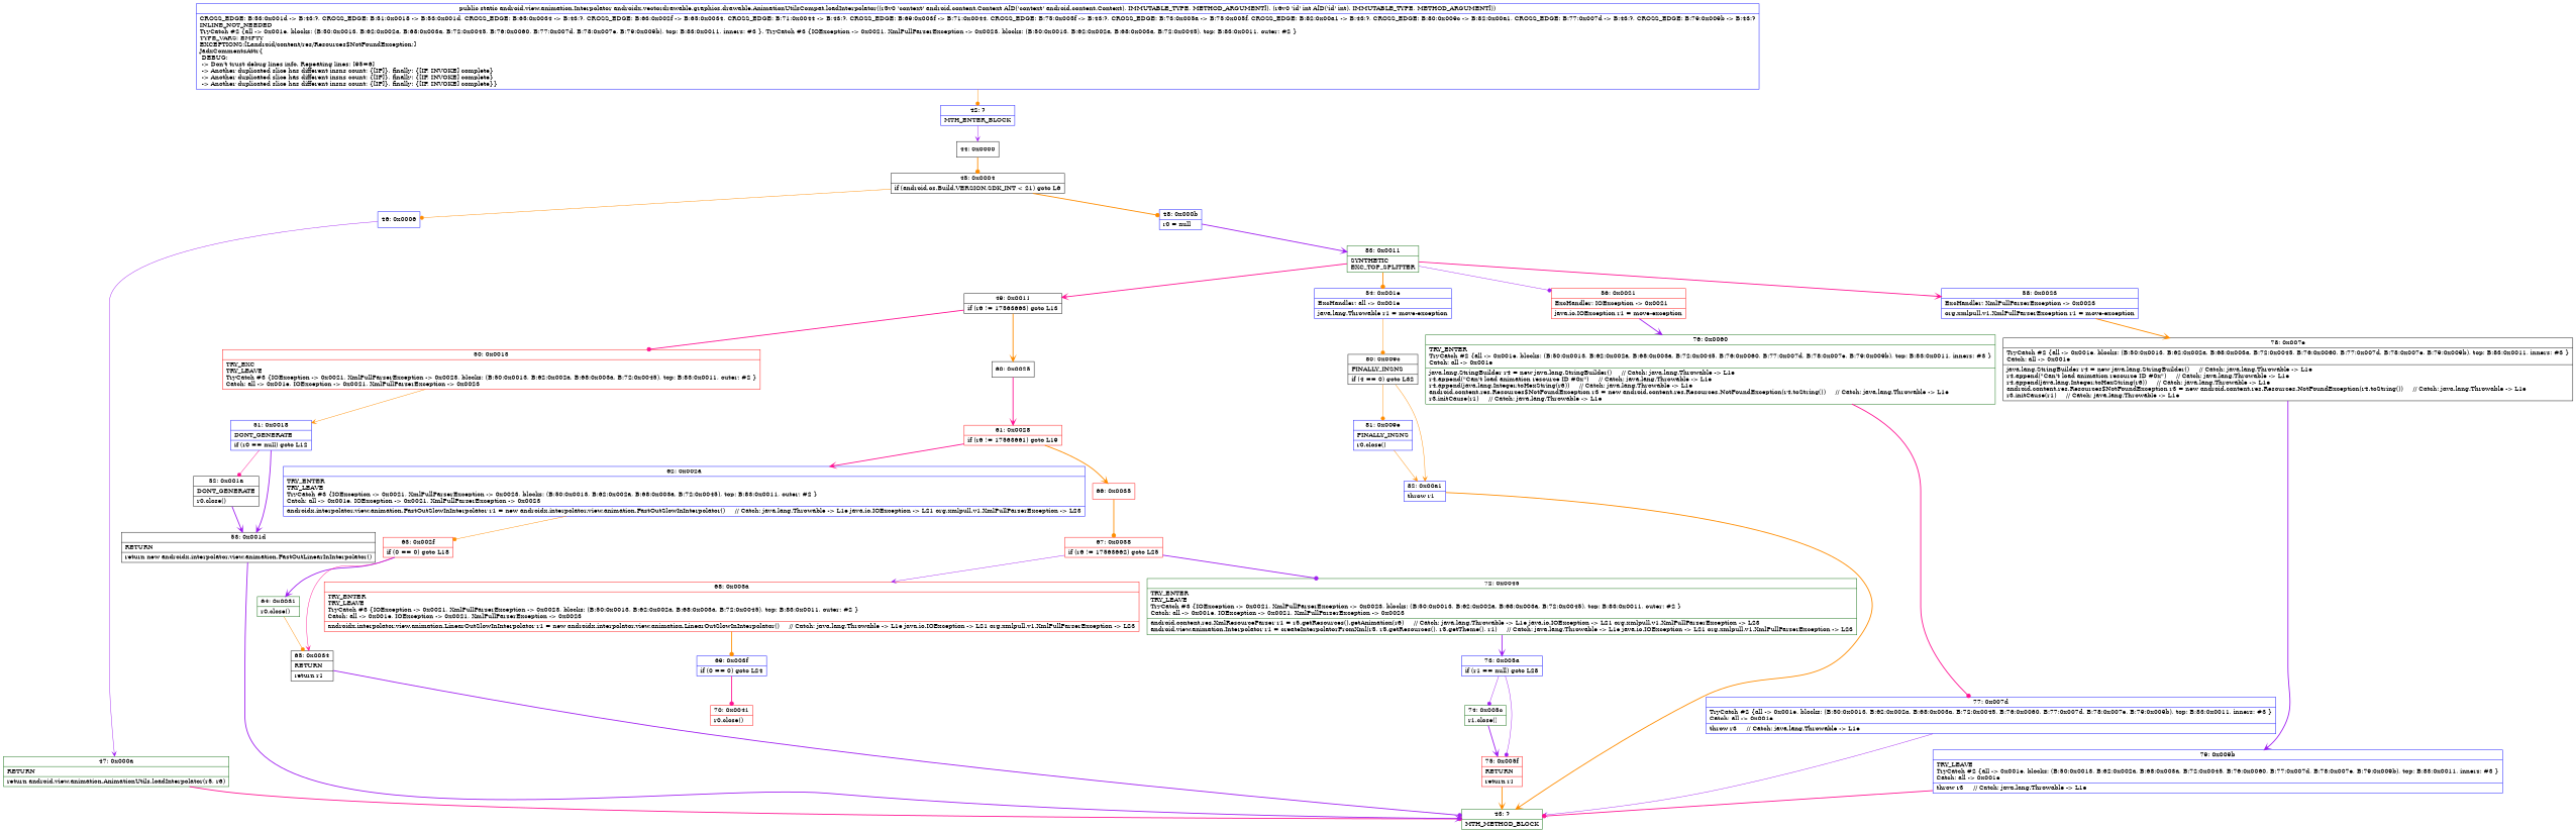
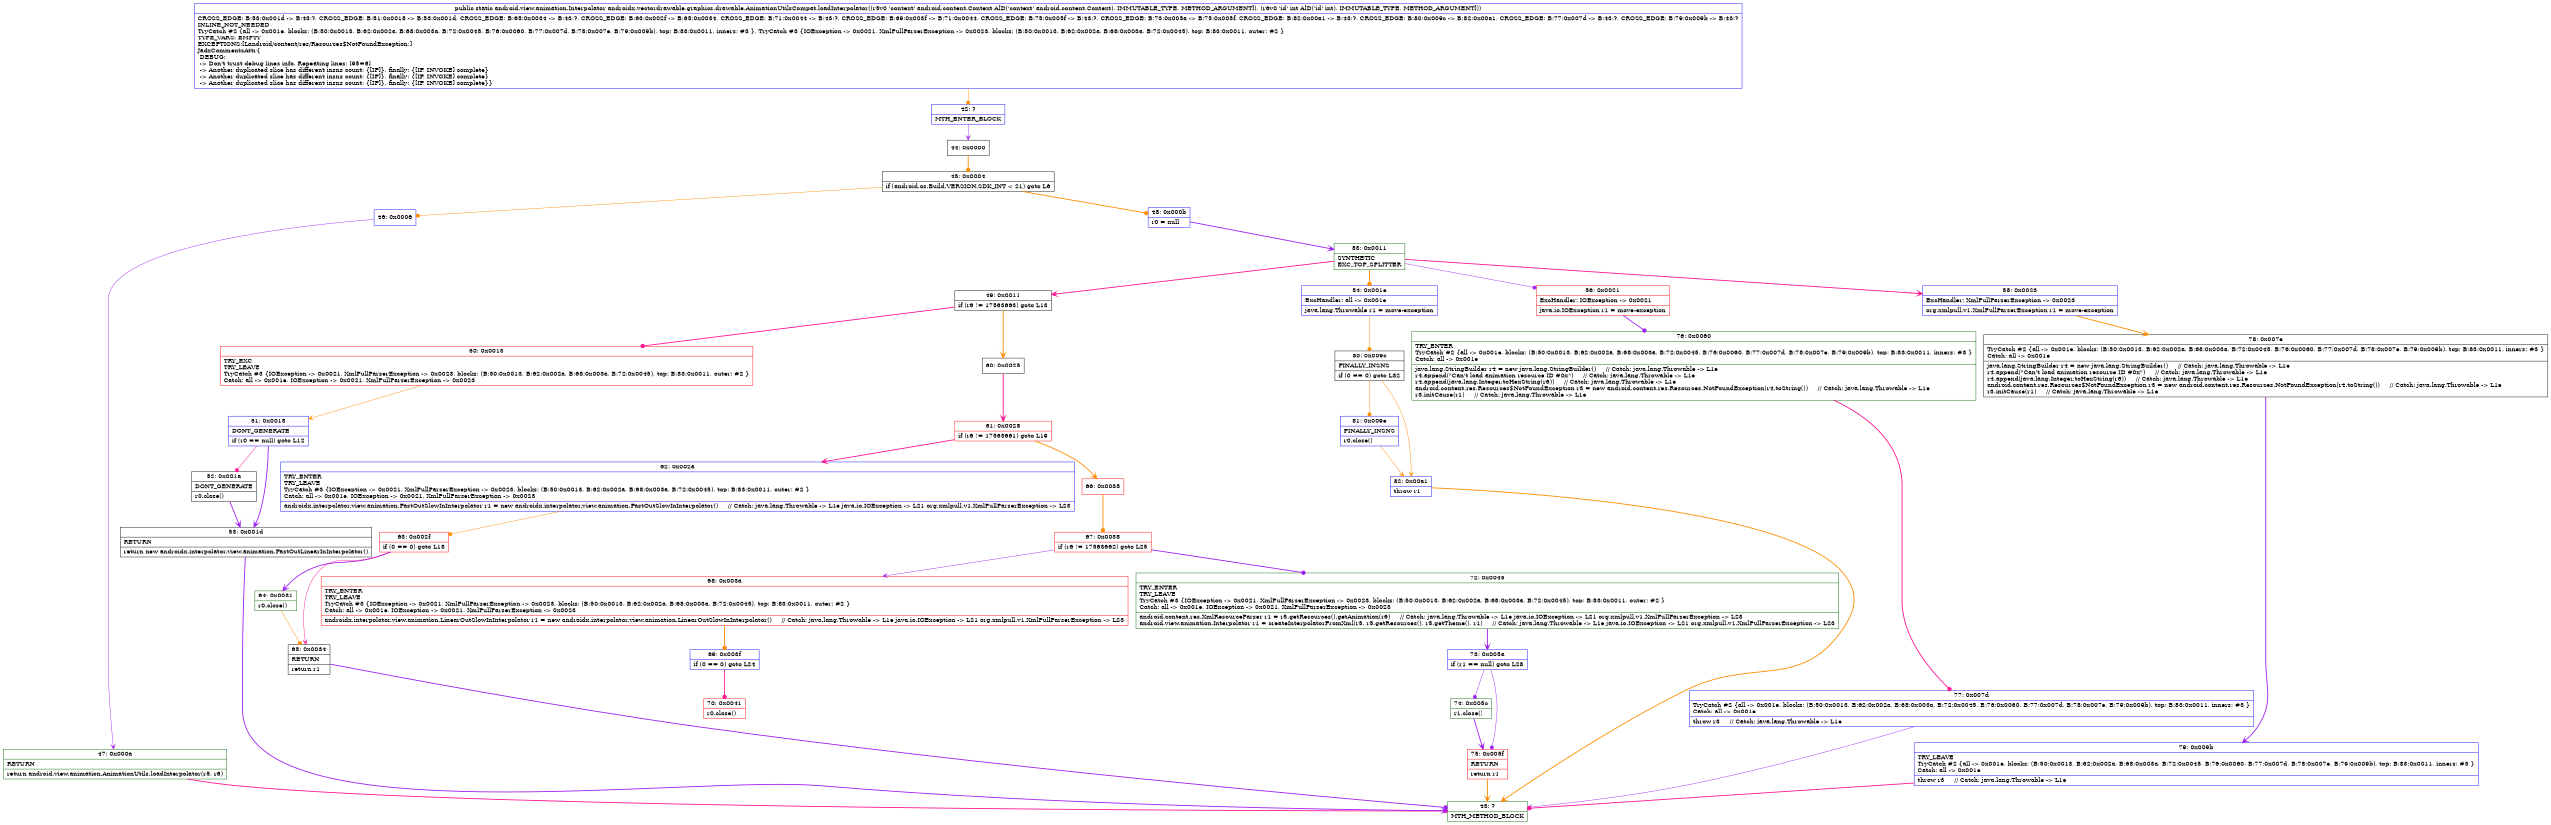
  digraph {
    node [color=blue shape=record]
    edge [arrowhead=vee color=darkorange style=bold]
    n1 [label="{42\:\ ?|MTH_ENTER_BLOCK\l}"]
    n2 [color=black label="{44\:\ 0x0000}"]
    n3 [color=black label="{45\:\ 0x0004|if (android.os.Build.VERSION.SDK_INT \< 21) goto L6\l}"]
    n4 [label="{46\:\ 0x0006}"]
    n5 [label="{48\:\ 0x000b|r0 = null\l}"]
    n6 [color=darkgreen label="{47\:\ 0x000a|RETURN\l|return android.view.animation.AnimationUtils.loadInterpolator(r5, r6)\l}"]
    n7 [color=darkgreen label="{83\:\ 0x0011|SYNTHETIC\lEXC_TOP_SPLITTER\l}"]
    n8 [color=darkgreen label="{43\:\ ?|MTH_METHOD_BLOCK\l}"]
    n9 [color=black label="{49\:\ 0x0011|if (r6 != 17563663) goto L13\l}"]
    n10 [label="{54\:\ 0x001e|ExcHandler: all \-\> 0x001e\l|java.lang.Throwable r1 = move\-exception\l}"]
    n11 [color=red label="{56\:\ 0x0021|ExcHandler: IOException \-\> 0x0021\l|java.io.IOException r1 = move\-exception\l}"]
    n12 [label="{58\:\ 0x0023|ExcHandler: XmlPullParserException \-\> 0x0023\l|org.xmlpull.v1.XmlPullParserException r1 = move\-exception\l}"]
    n13 [color=red label="{50\:\ 0x0013|TRY_EXC\lTRY_LEAVE\lTryCatch #3 \{IOException \-\> 0x0021, XmlPullParserException \-\> 0x0023, blocks: (B:50:0x0013, B:62:0x002a, B:68:0x003a, B:72:0x0045), top: B:83:0x0011, outer: #2 \}\lCatch: all \-\> 0x001e, IOException \-\> 0x0021, XmlPullParserException \-\> 0x0023\l}"]
    n14 [color=black label="{60\:\ 0x0025}"]
-   n15 [color=black label="{80\:\ 0x009c|FINALLY_INSNS\l|if (4 == 0) goto L32\l}"]
+   n15 [color=black label="{80\:\ 0x009c|FINALLY_INSNS\l|if (0 == 0) goto L32\l}"]
    n16 [color=darkgreen label="{76\:\ 0x0060|TRY_ENTER\lTryCatch #2 \{all \-\> 0x001e, blocks: (B:50:0x0013, B:62:0x002a, B:68:0x003a, B:72:0x0045, B:76:0x0060, B:77:0x007d, B:78:0x007e, B:79:0x009b), top: B:83:0x0011, inners: #3 \}\lCatch: all \-\> 0x001e\l|java.lang.StringBuilder r4 = new java.lang.StringBuilder()     \/\/ Catch: java.lang.Throwable \-\> L1e\lr4.append(\"Can't load animation resource ID #0x\")     \/\/ Catch: java.lang.Throwable \-\> L1e\lr4.append(java.lang.Integer.toHexString(r6))     \/\/ Catch: java.lang.Throwable \-\> L1e\landroid.content.res.Resources$NotFoundException r3 = new android.content.res.Resources.NotFoundException(r4.toString())     \/\/ Catch: java.lang.Throwable \-\> L1e\lr3.initCause(r1)     \/\/ Catch: java.lang.Throwable \-\> L1e\l}"]
    n17 [color=black label="{78\:\ 0x007e|TryCatch #2 \{all \-\> 0x001e, blocks: (B:50:0x0013, B:62:0x002a, B:68:0x003a, B:72:0x0045, B:76:0x0060, B:77:0x007d, B:78:0x007e, B:79:0x009b), top: B:83:0x0011, inners: #3 \}\lCatch: all \-\> 0x001e\l|java.lang.StringBuilder r4 = new java.lang.StringBuilder()     \/\/ Catch: java.lang.Throwable \-\> L1e\lr4.append(\"Can't load animation resource ID #0x\")     \/\/ Catch: java.lang.Throwable \-\> L1e\lr4.append(java.lang.Integer.toHexString(r6))     \/\/ Catch: java.lang.Throwable \-\> L1e\landroid.content.res.Resources$NotFoundException r3 = new android.content.res.Resources.NotFoundException(r4.toString())     \/\/ Catch: java.lang.Throwable \-\> L1e\lr3.initCause(r1)     \/\/ Catch: java.lang.Throwable \-\> L1e\l}"]
    n18 [label="{51\:\ 0x0018|DONT_GENERATE\l|if (r0 == null) goto L12\l}"]
    n19 [color=red label="{61\:\ 0x0028|if (r6 != 17563661) goto L19\l}"]
    n20 [color=black label="{52\:\ 0x001a|DONT_GENERATE\l|r0.close()\l}"]
    n21 [color=black label="{53\:\ 0x001d|RETURN\l|return new androidx.interpolator.view.animation.FastOutLinearInInterpolator()\l}"]
    n22 [label="{62\:\ 0x002a|TRY_ENTER\lTRY_LEAVE\lTryCatch #3 \{IOException \-\> 0x0021, XmlPullParserException \-\> 0x0023, blocks: (B:50:0x0013, B:62:0x002a, B:68:0x003a, B:72:0x0045), top: B:83:0x0011, outer: #2 \}\lCatch: all \-\> 0x001e, IOException \-\> 0x0021, XmlPullParserException \-\> 0x0023\l|androidx.interpolator.view.animation.FastOutSlowInInterpolator r1 = new androidx.interpolator.view.animation.FastOutSlowInInterpolator()     \/\/ Catch: java.lang.Throwable \-\> L1e java.io.IOException \-\> L21 org.xmlpull.v1.XmlPullParserException \-\> L23\l}"]
    n23 [color=red label="{66\:\ 0x0035}"]
    n24 [color=red label="{63\:\ 0x002f|if (0 == 0) goto L18\l}"]
    n25 [color=red label="{67\:\ 0x0038|if (r6 != 17563662) goto L25\l}"]
    n26 [color=darkgreen label="{64\:\ 0x0031|r0.close()\l}"]
    n27 [color=black label="{65\:\ 0x0034|RETURN\l|return r1\l}"]
    n28 [color=red label="{68\:\ 0x003a|TRY_ENTER\lTRY_LEAVE\lTryCatch #3 \{IOException \-\> 0x0021, XmlPullParserException \-\> 0x0023, blocks: (B:50:0x0013, B:62:0x002a, B:68:0x003a, B:72:0x0045), top: B:83:0x0011, outer: #2 \}\lCatch: all \-\> 0x001e, IOException \-\> 0x0021, XmlPullParserException \-\> 0x0023\l|androidx.interpolator.view.animation.LinearOutSlowInInterpolator r1 = new androidx.interpolator.view.animation.LinearOutSlowInInterpolator()     \/\/ Catch: java.lang.Throwable \-\> L1e java.io.IOException \-\> L21 org.xmlpull.v1.XmlPullParserException \-\> L23\l}"]
    n29 [color=darkgreen label="{72\:\ 0x0045|TRY_ENTER\lTRY_LEAVE\lTryCatch #3 \{IOException \-\> 0x0021, XmlPullParserException \-\> 0x0023, blocks: (B:50:0x0013, B:62:0x002a, B:68:0x003a, B:72:0x0045), top: B:83:0x0011, outer: #2 \}\lCatch: all \-\> 0x001e, IOException \-\> 0x0021, XmlPullParserException \-\> 0x0023\l|android.content.res.XmlResourceParser r1 = r5.getResources().getAnimation(r6)     \/\/ Catch: java.lang.Throwable \-\> L1e java.io.IOException \-\> L21 org.xmlpull.v1.XmlPullParserException \-\> L23\landroid.view.animation.Interpolator r1 = createInterpolatorFromXml(r5, r5.getResources(), r5.getTheme(), r1)     \/\/ Catch: java.lang.Throwable \-\> L1e java.io.IOException \-\> L21 org.xmlpull.v1.XmlPullParserException \-\> L23\l}"]
    n30 [label="{69\:\ 0x003f|if (0 == 0) goto L24\l}"]
    n31 [label="{73\:\ 0x005a|if (r1 == null) goto L28\l}"]
    n32 [color=red label="{70\:\ 0x0041|r0.close()\l}"]
    n33 [color=darkgreen label="{74\:\ 0x005c|r1.close()\l}"]
    n34 [color=red label="{75\:\ 0x005f|RETURN\l|return r1\l}"]
    n35 [label="{81\:\ 0x009e|FINALLY_INSNS\l|r0.close()\l}"]
    n36 [label="{82\:\ 0x00a1|throw r1\l}"]
    n37 [label="{77\:\ 0x007d|TryCatch #2 \{all \-\> 0x001e, blocks: (B:50:0x0013, B:62:0x002a, B:68:0x003a, B:72:0x0045, B:76:0x0060, B:77:0x007d, B:78:0x007e, B:79:0x009b), top: B:83:0x0011, inners: #3 \}\lCatch: all \-\> 0x001e\l|throw r3     \/\/ Catch: java.lang.Throwable \-\> L1e\l}"]
    n38 [label="{79\:\ 0x009b|TRY_LEAVE\lTryCatch #2 \{all \-\> 0x001e, blocks: (B:50:0x0013, B:62:0x002a, B:68:0x003a, B:72:0x0045, B:76:0x0060, B:77:0x007d, B:78:0x007e, B:79:0x009b), top: B:83:0x0011, inners: #3 \}\lCatch: all \-\> 0x001e\l|throw r3     \/\/ Catch: java.lang.Throwable \-\> L1e\l}"]
    n39 [label="{public static android.view.animation.Interpolator androidx.vectordrawable.graphics.drawable.AnimationUtilsCompat.loadInterpolator((r5v0 'context' android.content.Context A[D('context' android.content.Context), IMMUTABLE_TYPE, METHOD_ARGUMENT]), (r6v0 'id' int A[D('id' int), IMMUTABLE_TYPE, METHOD_ARGUMENT]))  | CROSS_EDGE: B:53:0x001d \-\> B:43:?, CROSS_EDGE: B:51:0x0018 \-\> B:53:0x001d, CROSS_EDGE: B:65:0x0034 \-\> B:43:?, CROSS_EDGE: B:63:0x002f \-\> B:65:0x0034, CROSS_EDGE: B:71:0x0044 \-\> B:43:?, CROSS_EDGE: B:69:0x003f \-\> B:71:0x0044, CROSS_EDGE: B:75:0x005f \-\> B:43:?, CROSS_EDGE: B:73:0x005a \-\> B:75:0x005f, CROSS_EDGE: B:82:0x00a1 \-\> B:43:?, CROSS_EDGE: B:80:0x009c \-\> B:82:0x00a1, CROSS_EDGE: B:77:0x007d \-\> B:43:?, CROSS_EDGE: B:79:0x009b \-\> B:43:?\lINLINE_NOT_NEEDED\lTryCatch #2 \{all \-\> 0x001e, blocks: (B:50:0x0013, B:62:0x002a, B:68:0x003a, B:72:0x0045, B:76:0x0060, B:77:0x007d, B:78:0x007e, B:79:0x009b), top: B:83:0x0011, inners: #3 \}, TryCatch #3 \{IOException \-\> 0x0021, XmlPullParserException \-\> 0x0023, blocks: (B:50:0x0013, B:62:0x002a, B:68:0x003a, B:72:0x0045), top: B:83:0x0011, outer: #2 \}\lTYPE_VARS: EMPTY\lEXCEPTIONS:[Landroid\/content\/res\/Resources$NotFoundException;]\lJadxCommentsAttr\{\l DEBUG: \l \-\> Don't trust debug lines info. Repeating lines: [95=6]\l \-\> Another duplicated slice has different insns count: \{[IF]\}, finally: \{[IF, INVOKE] complete\}\l \-\> Another duplicated slice has different insns count: \{[IF]\}, finally: \{[IF, INVOKE] complete\}\l \-\> Another duplicated slice has different insns count: \{[IF]\}, finally: \{[IF, INVOKE] complete\}\}\l}"]
    n1 -> n2 [color=purple style=solid]
    n2 -> n3 [arrowhead=dot]
    n3 -> n4 [arrowhead=dot style=solid]
    n3 -> n5 [arrowhead=dot]
    n4 -> n6 [color=purple style=solid]
    n5 -> n7 [color=purple]
    n6 -> n8 [arrowhead=dot color=deeppink]
    n7 -> n9 [color=deeppink]
    n7 -> n10 [arrowhead=dot]
    n7 -> n11 [arrowhead=dot color=purple style=solid]
    n7 -> n12 [color=deeppink]
    n9 -> n13 [arrowhead=dot color=deeppink]
    n9 -> n14
    n10 -> n15 [arrowhead=dot style=solid]
-   n11 -> n16 [color=purple]
+   n11 -> n16 [arrowhead=dot color=purple]
    n12 -> n17
    n13 -> n18 [style=solid]
    n14 -> n19 [color=deeppink]
    n15 -> n35 [arrowhead=dot style=solid]
    n15 -> n36 [style=solid]
    n16 -> n37 [arrowhead=dot color=deeppink]
    n17 -> n38 [color=purple]
    n18 -> n20 [arrowhead=dot color=deeppink style=solid]
    n18 -> n21 [color=purple]
    n19 -> n22 [color=deeppink]
    n19 -> n23
    n20 -> n21 [color=purple]
    n21 -> n8 [color=purple]
    n22 -> n24 [arrowhead=dot style=solid]
    n23 -> n25 [arrowhead=dot]
    n24 -> n26 [color=purple]
    n24 -> n27 [color=deeppink style=solid]
    n25 -> n28 [color=purple style=solid]
    n25 -> n29 [arrowhead=dot color=purple]
    n26 -> n27 [arrowhead=dot style=solid]
    n27 -> n8 [arrowhead=dot color=purple]
    n28 -> n30 [arrowhead=dot]
    n29 -> n31 [color=purple]
    n30 -> n32 [arrowhead=dot color=deeppink]
    n31 -> n33 [arrowhead=dot color=purple style=solid]
    n31 -> n34 [arrowhead=dot color=purple style=solid]
    n33 -> n34 [color=purple]
    n34 -> n8
    n35 -> n36 [style=solid]
    n36 -> n8
    n37 -> n8 [color=purple style=solid]
    n38 -> n8 [arrowhead=dot color=deeppink]
    n39 -> n1 [arrowhead=dot style=solid]
  }
